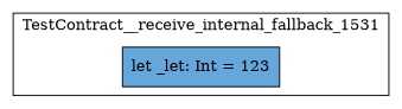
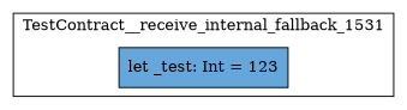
  digraph {
-   n1 [fillcolor="#66A7DB" label="let _let: Int = 123" shape=box style=filled]
+   n1 [fillcolor="#66A7DB" label="let _test: Int = 123" shape=box style=filled]
    subgraph cluster_1 {
      label=TestContract__receive_internal_fallback_1531
      n1
    }
  }
